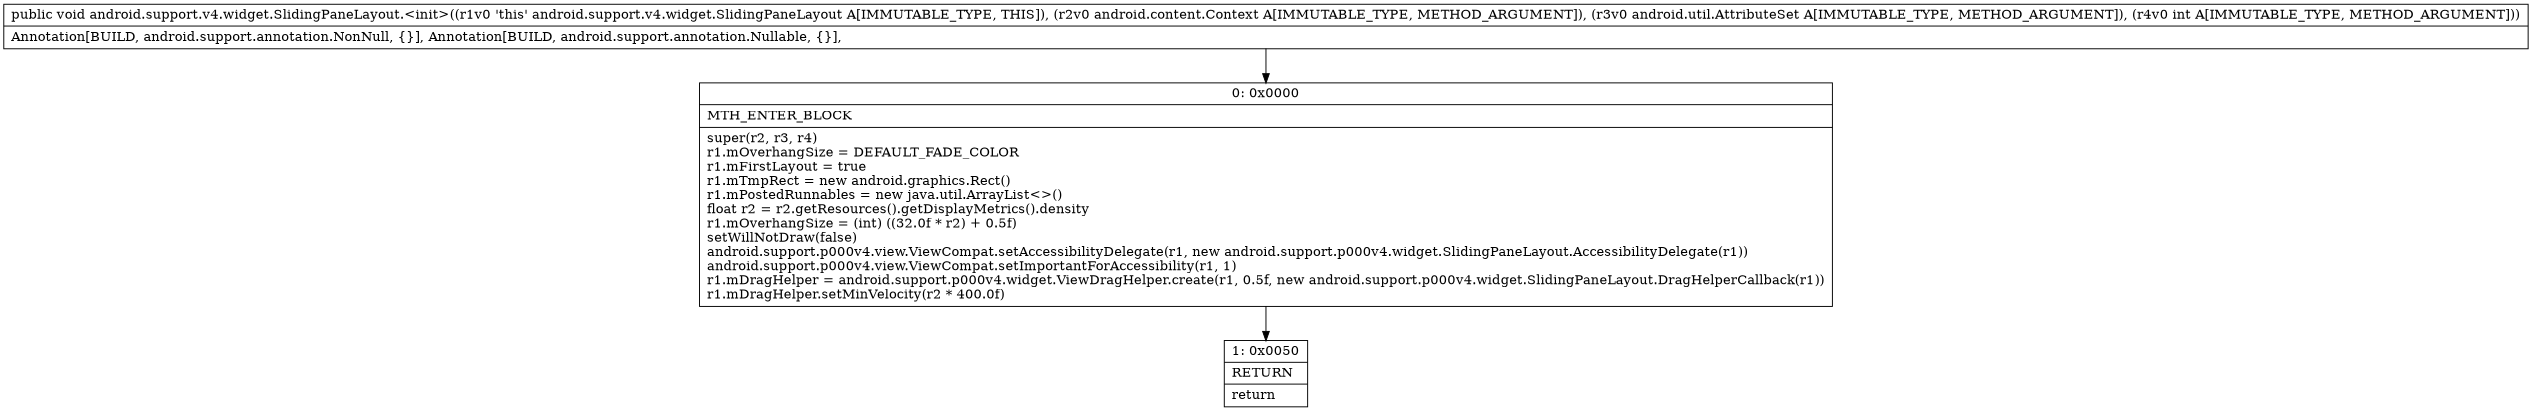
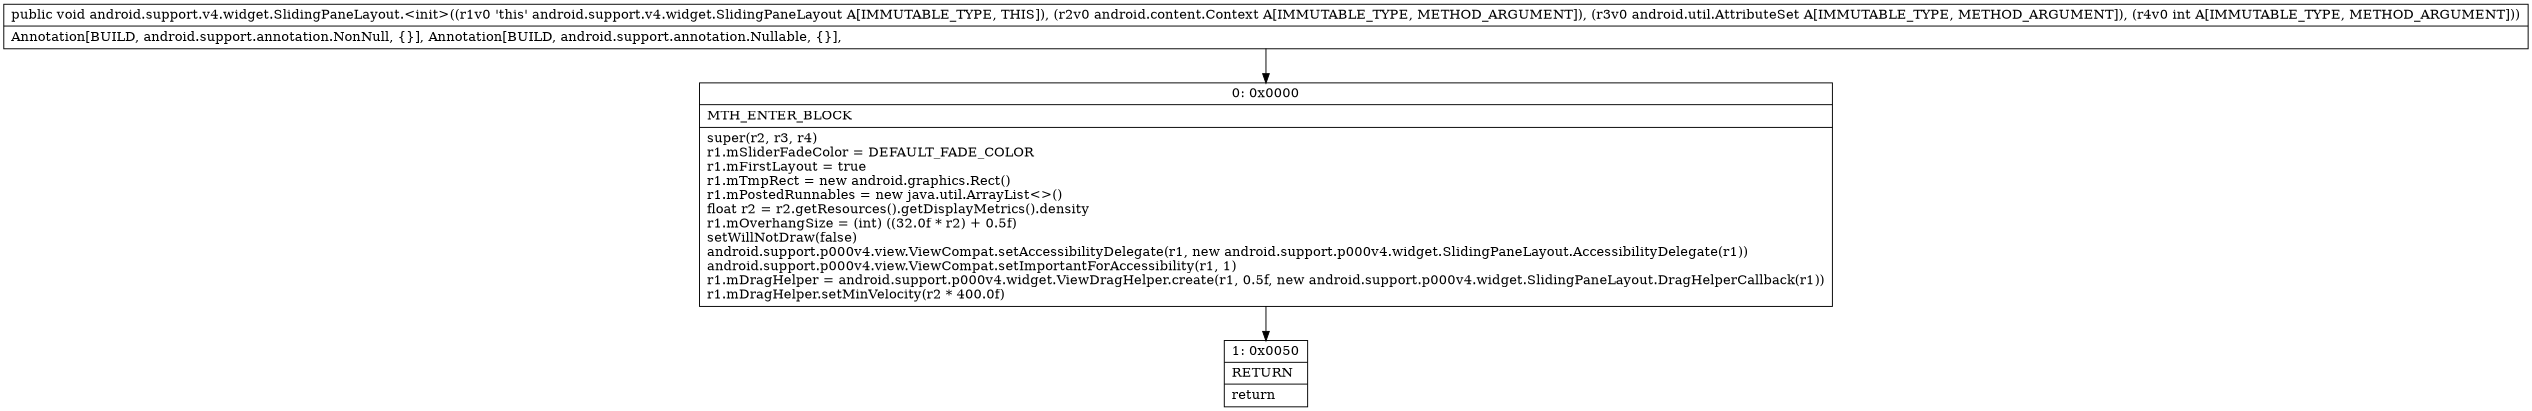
  digraph {
    node [shape=record]
-   n1 [label="{0\:\ 0x0000|MTH_ENTER_BLOCK\l|super(r2, r3, r4)\lr1.mOverhangSize = DEFAULT_FADE_COLOR\lr1.mFirstLayout = true\lr1.mTmpRect = new android.graphics.Rect()\lr1.mPostedRunnables = new java.util.ArrayList\<\>()\lfloat r2 = r2.getResources().getDisplayMetrics().density\lr1.mOverhangSize = (int) ((32.0f * r2) + 0.5f)\lsetWillNotDraw(false)\landroid.support.p000v4.view.ViewCompat.setAccessibilityDelegate(r1, new android.support.p000v4.widget.SlidingPaneLayout.AccessibilityDelegate(r1))\landroid.support.p000v4.view.ViewCompat.setImportantForAccessibility(r1, 1)\lr1.mDragHelper = android.support.p000v4.widget.ViewDragHelper.create(r1, 0.5f, new android.support.p000v4.widget.SlidingPaneLayout.DragHelperCallback(r1))\lr1.mDragHelper.setMinVelocity(r2 * 400.0f)\l}"]
+   n1 [label="{0\:\ 0x0000|MTH_ENTER_BLOCK\l|super(r2, r3, r4)\lr1.mSliderFadeColor = DEFAULT_FADE_COLOR\lr1.mFirstLayout = true\lr1.mTmpRect = new android.graphics.Rect()\lr1.mPostedRunnables = new java.util.ArrayList\<\>()\lfloat r2 = r2.getResources().getDisplayMetrics().density\lr1.mOverhangSize = (int) ((32.0f * r2) + 0.5f)\lsetWillNotDraw(false)\landroid.support.p000v4.view.ViewCompat.setAccessibilityDelegate(r1, new android.support.p000v4.widget.SlidingPaneLayout.AccessibilityDelegate(r1))\landroid.support.p000v4.view.ViewCompat.setImportantForAccessibility(r1, 1)\lr1.mDragHelper = android.support.p000v4.widget.ViewDragHelper.create(r1, 0.5f, new android.support.p000v4.widget.SlidingPaneLayout.DragHelperCallback(r1))\lr1.mDragHelper.setMinVelocity(r2 * 400.0f)\l}"]
    n2 [label="{1\:\ 0x0050|RETURN\l|return\l}"]
    n3 [label="{public void android.support.v4.widget.SlidingPaneLayout.\<init\>((r1v0 'this' android.support.v4.widget.SlidingPaneLayout A[IMMUTABLE_TYPE, THIS]), (r2v0 android.content.Context A[IMMUTABLE_TYPE, METHOD_ARGUMENT]), (r3v0 android.util.AttributeSet A[IMMUTABLE_TYPE, METHOD_ARGUMENT]), (r4v0 int A[IMMUTABLE_TYPE, METHOD_ARGUMENT]))  | Annotation[BUILD, android.support.annotation.NonNull, \{\}], Annotation[BUILD, android.support.annotation.Nullable, \{\}], \l}"]
    n1 -> n2
    n3 -> n1
  }
